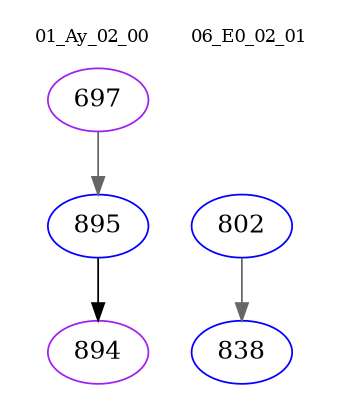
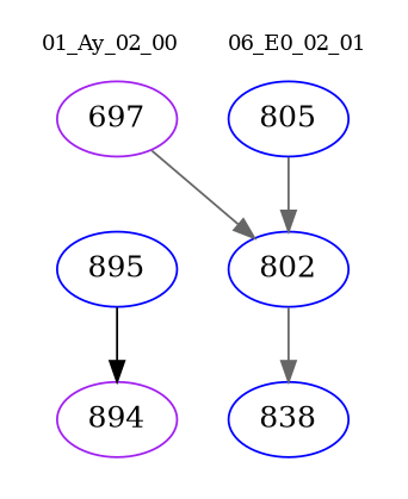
  digraph {
    node [color=blue]
    edge [color=gray40]
    n1 [color=purple label=697]
    n2 [label=895]
    n3 [color=purple label=894]
+   n4 [label=805]
    n5 [label=802]
    n6 [label=838]
    subgraph cluster_1 {
      color=white
      fontsize=10
      label="01_Ay_02_00"
      n1
      n2
      n3
    }
    subgraph cluster_2 {
      color=white
      fontsize=10
      label="06_E0_02_01"
+     n4
      n5
      n6
    }
-   n1 -> n2
+   n1 -> n5
    n2 -> n3 [color=black]
+   n4 -> n5
    n5 -> n6
  }
